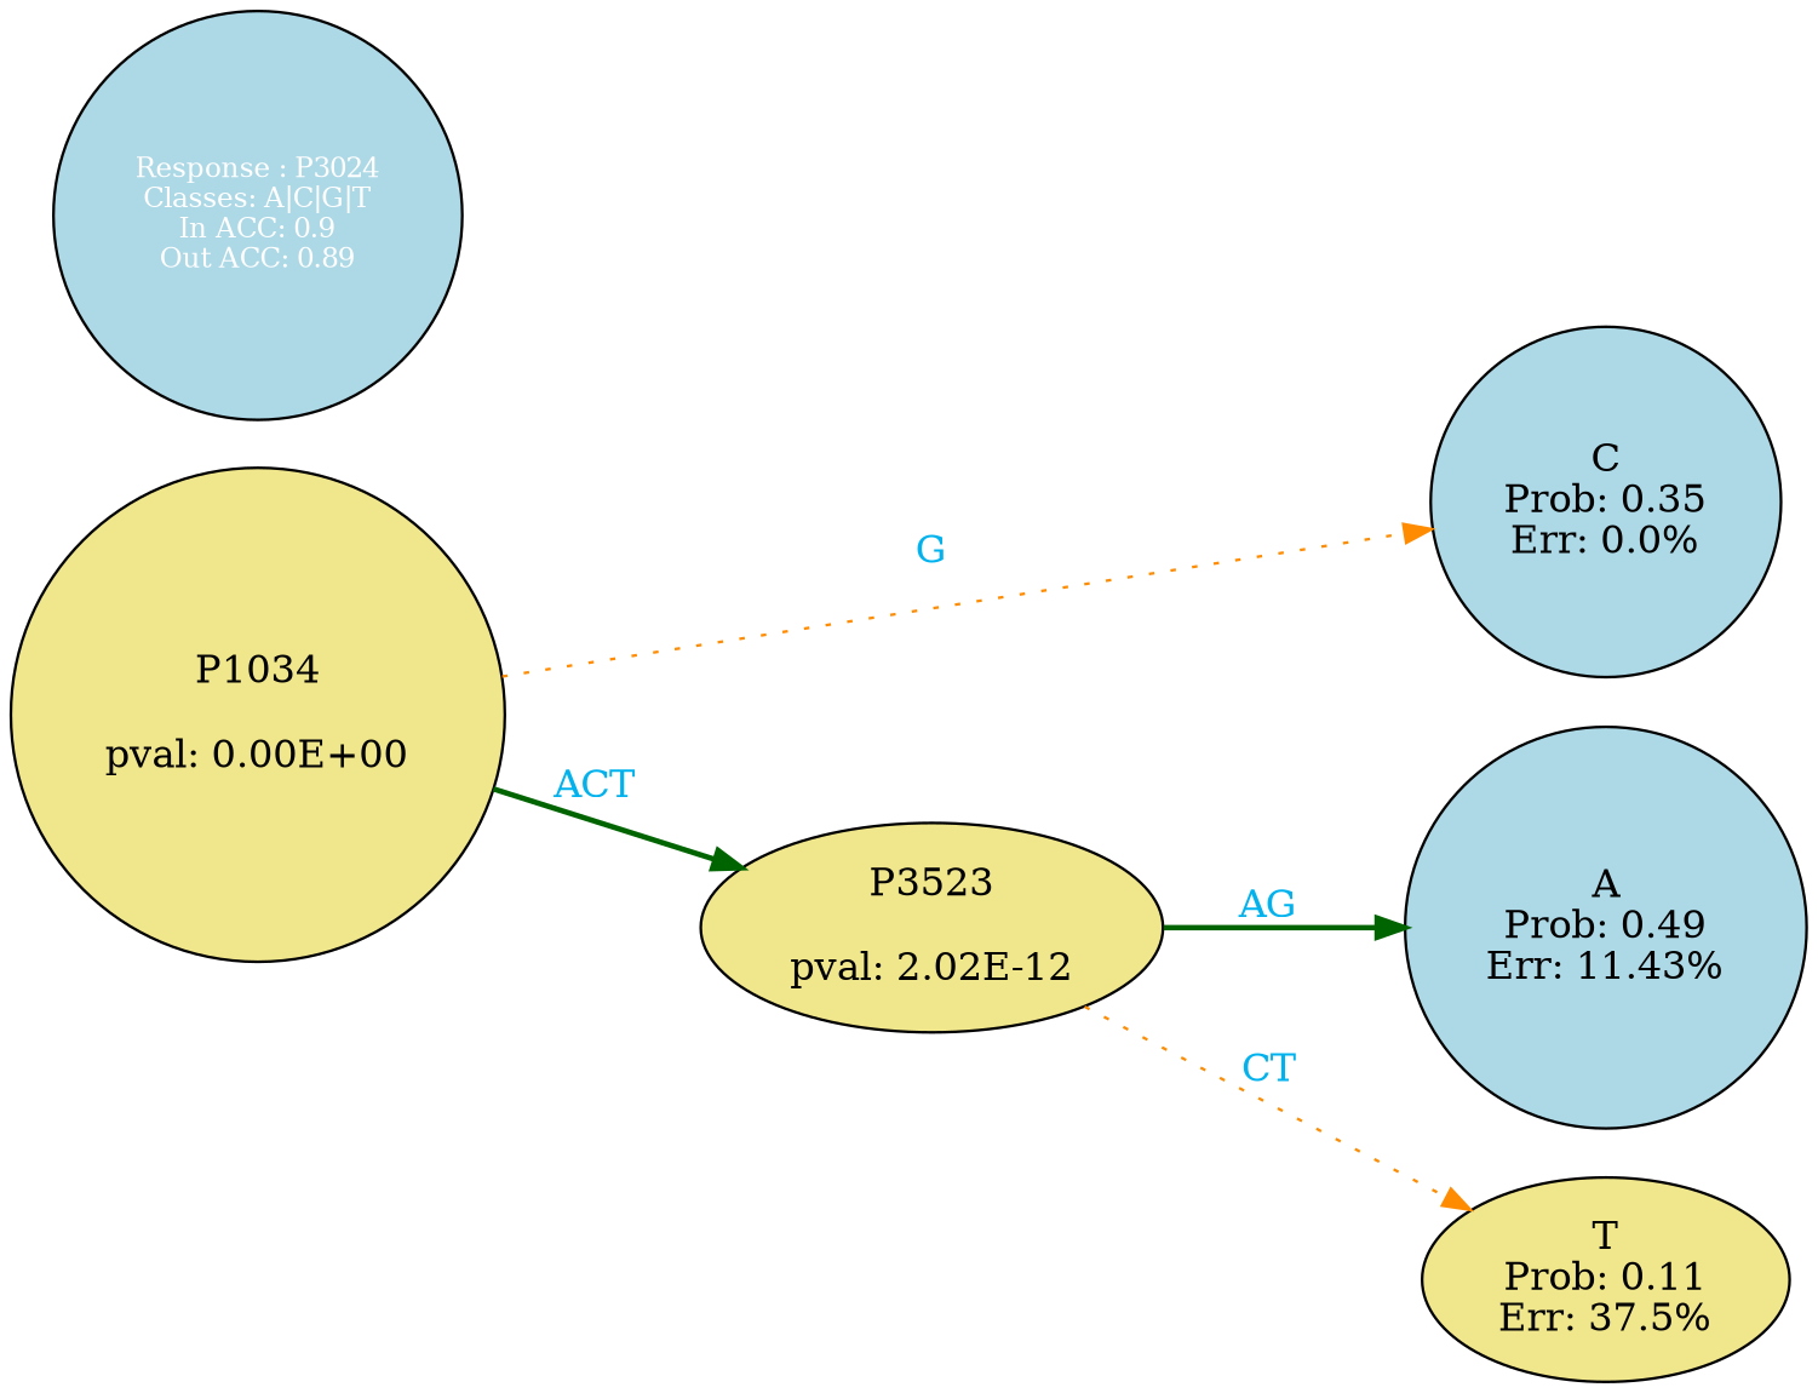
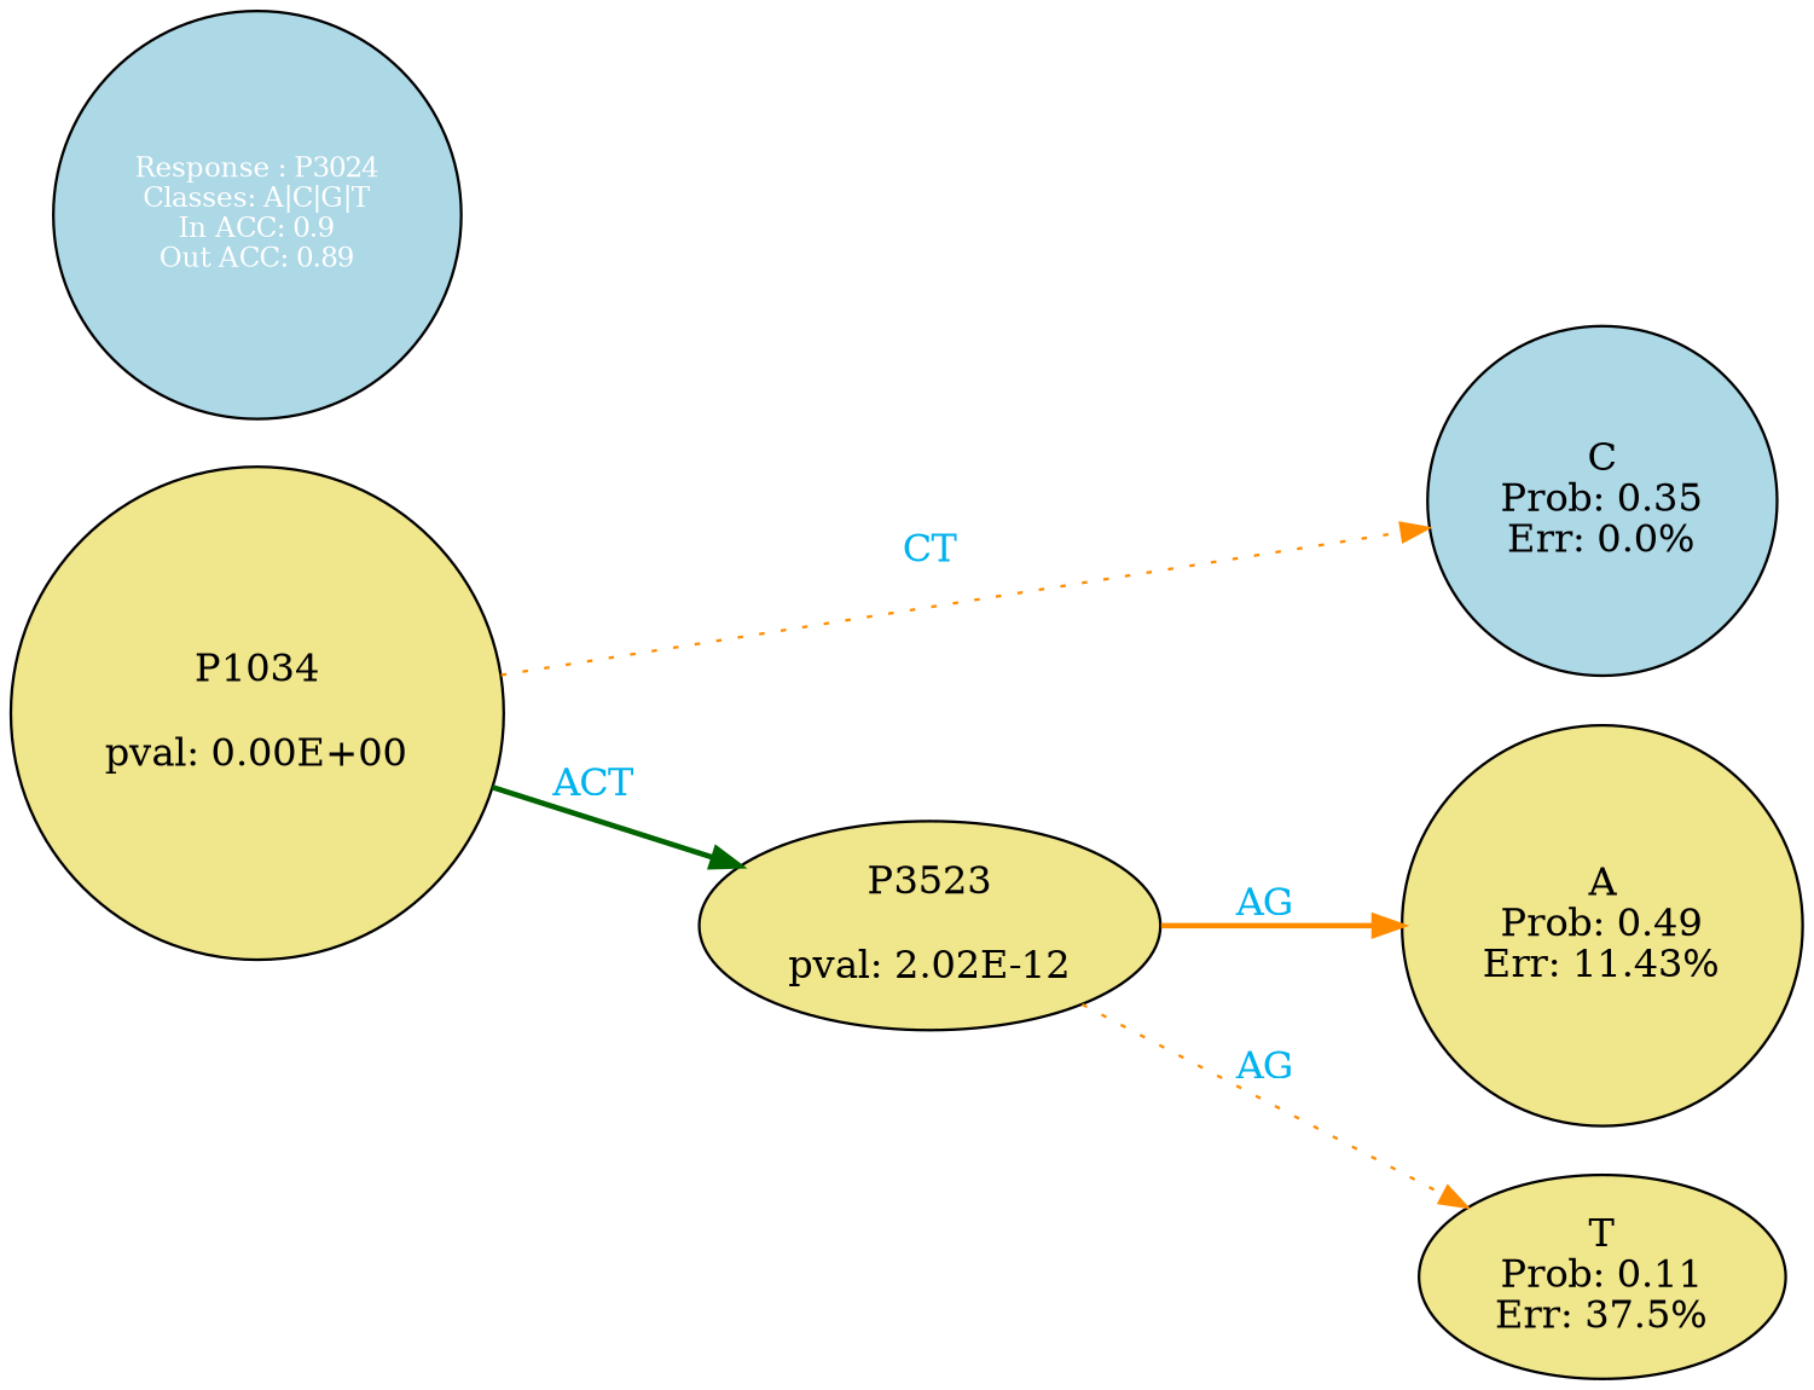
  digraph {
    fontname="DejaVu Serif"
    rankdir=LR
    ranksep=equally
    splines=polylines
    node [color=black fillcolor=khaki fontname="DejaVu Serif" shape=circle style="filled, rounded"]
    edge [color=darkorange fontcolor=deepskyblue2 fontname="DejaVu Serif" style=dotted]
-   n1 [fillcolor=lightblue label="A\nProb: 0.49\nErr: 11.43%"]
+   n1 [label="A\nProb: 0.49\nErr: 11.43%"]
    n2 [label="T\nProb: 0.11\nErr: 37.5%" shape=ellipse]
    n3 [fillcolor=lightblue label="C\nProb: 0.35\nErr: 0.0%"]
    n4 [align=left fillcolor=lightblue fontcolor=white fontsize=10 label="Response : P3024\nClasses: A|C|G|T\nIn ACC: 0.9\nOut ACC: 0.89\n" style=filled]
    n5 [label="P1034\n\npval: 0.00E+00"]
    n6 [label="P3523\n\npval: 2.02E-12" shape=ellipse]
    subgraph sub_1 {
      rank=same
      n1
      n2
      n3
    }
    subgraph sub_2 {
      rank=same
      n4
      n5
    }
-   n5 -> n3 [label=G]
+   n5 -> n3 [label=CT]
    n5 -> n6 [color=darkgreen label=ACT style=bold]
-   n6 -> n1 [color=darkgreen label=AG style=bold]
-   n6 -> n2 [label=CT]
+   n6 -> n1 [label=AG style=bold]
+   n6 -> n2 [label=AG]
  }
